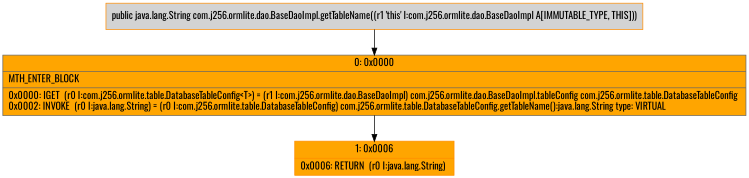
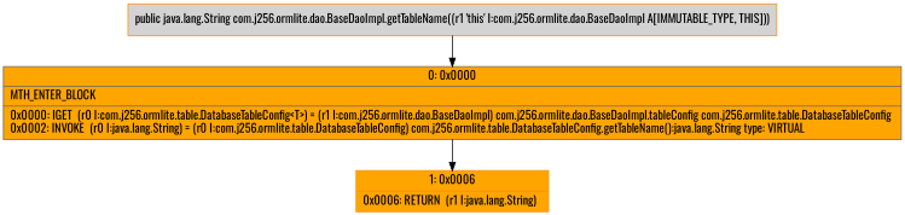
  digraph {
    fontname=Oswald
    node [shape=record style=filled fillcolor=orange color=darkorange fontname=Oswald]
    edge [fontname=Oswald]
    n1 [label="{0\:\ 0x0000|MTH_ENTER_BLOCK\l|0x0000: IGET  (r0 I:com.j256.ormlite.table.DatabaseTableConfig\<T\>) = (r1 I:com.j256.ormlite.dao.BaseDaoImpl) com.j256.ormlite.dao.BaseDaoImpl.tableConfig com.j256.ormlite.table.DatabaseTableConfig \l0x0002: INVOKE  (r0 I:java.lang.String) = (r0 I:com.j256.ormlite.table.DatabaseTableConfig) com.j256.ormlite.table.DatabaseTableConfig.getTableName():java.lang.String type: VIRTUAL \l}" color=gray40]
-   n2 [label="{1\:\ 0x0006|0x0006: RETURN  (r0 I:java.lang.String) \l}"]
+   n2 [label="{1\:\ 0x0006|0x0006: RETURN  (r1 I:java.lang.String) \l}"]
    n3 [label="{public java.lang.String com.j256.ormlite.dao.BaseDaoImpl.getTableName((r1 'this' I:com.j256.ormlite.dao.BaseDaoImpl A[IMMUTABLE_TYPE, THIS])) }" fillcolor=lightgrey]
    n1 -> n2
    n3 -> n1
  }
